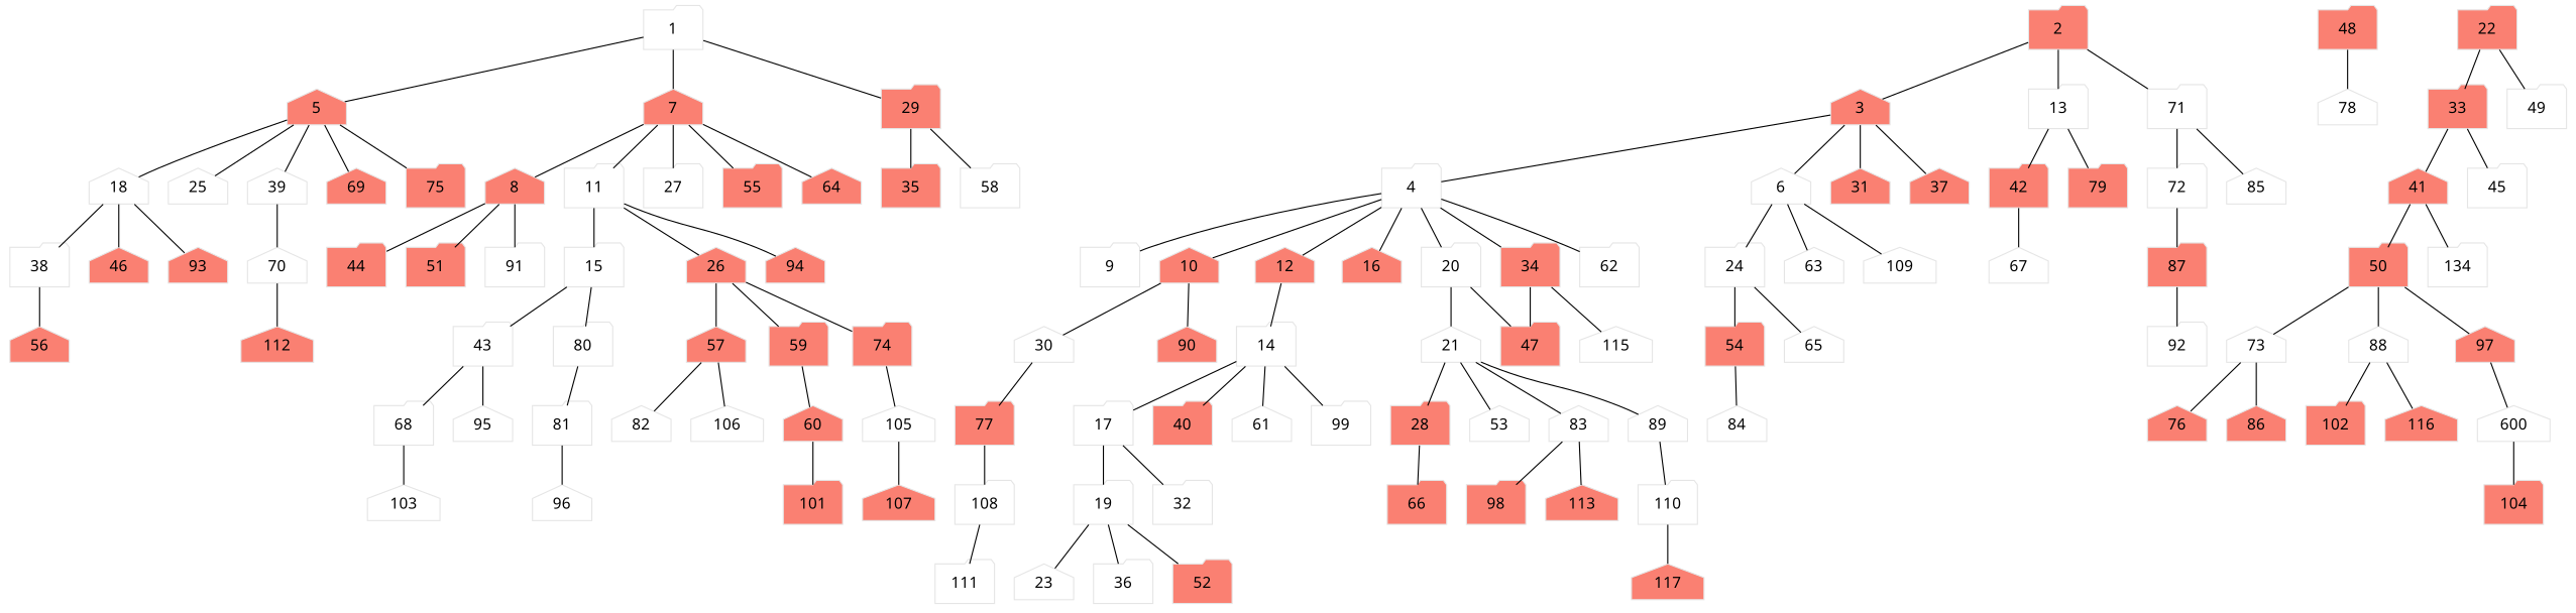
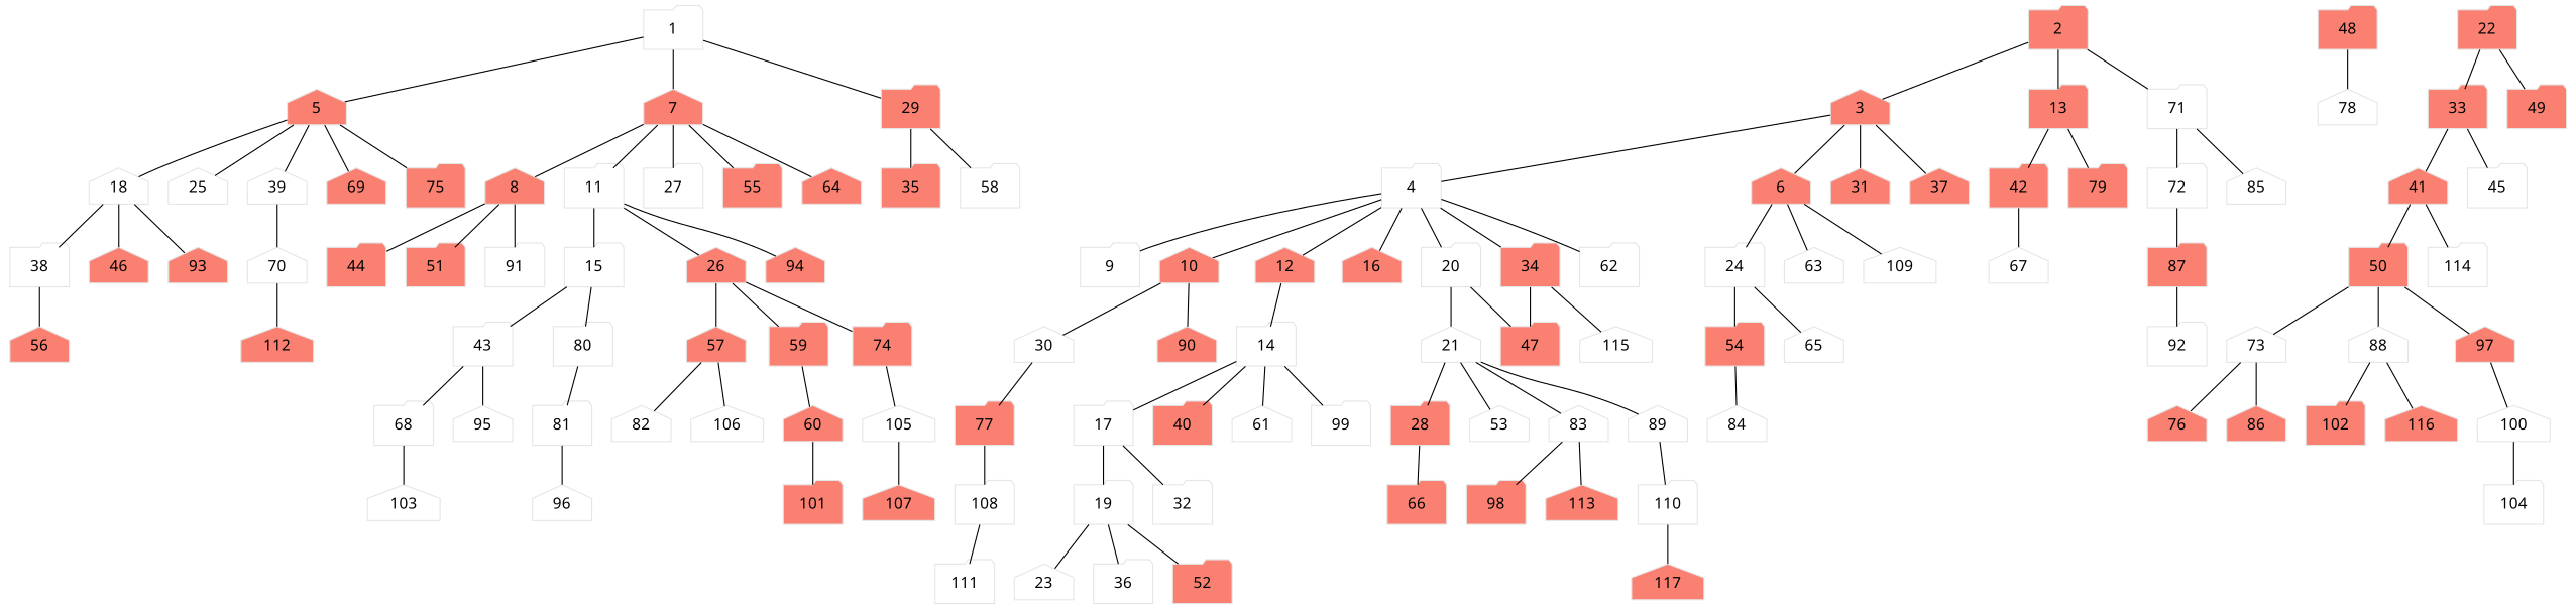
  graph {
    fontname="Noto Sans"
    node [color=gray90 fillcolor=white fontname="Noto Sans" shape=folder style=filled]
    edge [fontname="Noto Sans"]
    5 [fillcolor=salmon shape=house]
    1
    7 [fillcolor=salmon shape=house]
    29 [fillcolor=salmon]
    2 [fillcolor=salmon]
    3 [fillcolor=salmon shape=house]
-   13
+   13 [fillcolor=salmon]
    71
    18 [shape=house]
    25 [shape=house]
    39 [shape=house]
    69 [fillcolor=salmon shape=house]
    75 [fillcolor=salmon]
    8 [fillcolor=salmon shape=house]
    11
    27
    55 [fillcolor=salmon]
    64 [fillcolor=salmon shape=house]
    35 [fillcolor=salmon]
    58
    4
-   6 [shape=house]
+   6 [fillcolor=salmon shape=house]
    31 [fillcolor=salmon shape=house]
    37 [fillcolor=salmon shape=house]
    42 [fillcolor=salmon]
    79 [fillcolor=salmon]
    72
    85 [shape=house]
    9
    10 [fillcolor=salmon shape=house]
    12 [fillcolor=salmon shape=house]
    16 [fillcolor=salmon shape=house]
    20
    34 [fillcolor=salmon]
    62
    24
    63 [shape=house]
    109 [shape=house]
    30 [shape=house]
    90 [fillcolor=salmon shape=house]
    14
    21 [shape=house]
    47 [fillcolor=salmon]
    115 [shape=house]
    38
    46 [fillcolor=salmon shape=house]
    93 [fillcolor=salmon shape=house]
    70 [shape=house]
    54 [fillcolor=salmon]
    65 [shape=house]
    44 [fillcolor=salmon]
    51 [fillcolor=salmon]
    91
    15
    26 [fillcolor=salmon shape=house]
    94 [fillcolor=salmon shape=house]
    48 [fillcolor=salmon]
    78 [shape=house]
    77 [fillcolor=salmon]
    43
    80
    57 [fillcolor=salmon shape=house]
    59 [fillcolor=salmon]
    74 [fillcolor=salmon]
    17
    40 [fillcolor=salmon]
    61 [shape=house]
    99
    67 [shape=house]
    19
    32
    68
    95 [shape=house]
    81
    23 [shape=house]
    36
    52 [fillcolor=salmon]
    56 [fillcolor=salmon shape=house]
    28 [fillcolor=salmon]
    53 [shape=house]
    83 [shape=house]
    89 [shape=house]
    22 [fillcolor=salmon]
    33 [fillcolor=salmon]
-   49
+   49 [fillcolor=salmon]
    66 [fillcolor=salmon]
    98 [fillcolor=salmon]
    113 [fillcolor=salmon shape=house]
    110
    41 [fillcolor=salmon shape=house]
    45
    84 [shape=house]
    82 [shape=house]
    106 [shape=house]
    60 [fillcolor=salmon shape=house]
    105 [shape=house]
    108
    50 [fillcolor=salmon]
-   114 [label=134]
+   114
    112 [fillcolor=salmon shape=house]
    73 [shape=house]
    88 [shape=house]
    97 [fillcolor=salmon shape=house]
    103 [shape=house]
    76 [fillcolor=salmon shape=house]
    86 [fillcolor=salmon shape=house]
    102 [fillcolor=salmon]
    116 [fillcolor=salmon shape=house]
-   100 [shape=house label=600]
+   100 [shape=house]
    101 [fillcolor=salmon]
    87 [fillcolor=salmon]
    92
    107 [fillcolor=salmon shape=house]
    111
    96 [shape=house]
    117 [fillcolor=salmon shape=house]
-   104 [fillcolor=salmon]
+   104
    5 -- 18
    5 -- 25
    5 -- 39
    5 -- 69
    5 -- 75
    1 -- 5
    1 -- 7
    1 -- 29
    7 -- 8
    7 -- 11
    7 -- 27
    7 -- 55
    7 -- 64
    29 -- 35
    29 -- 58
    2 -- 3
    2 -- 13
    2 -- 71
    3 -- 4
    3 -- 6
    3 -- 31
    3 -- 37
    13 -- 42
    13 -- 79
    71 -- 72
    71 -- 85
    18 -- 38
    18 -- 46
    18 -- 93
    39 -- 70
    8 -- 44
    8 -- 51
    8 -- 91
    11 -- 15
    11 -- 26
    11 -- 94
    4 -- 9
    4 -- 10
    4 -- 12
    4 -- 16
    4 -- 20
    4 -- 34
    4 -- 62
    6 -- 24
    6 -- 63
    6 -- 109
    42 -- 67
    72 -- 87
    10 -- 30
    10 -- 90
    12 -- 14
    20 -- 21
    20 -- 47
    34 -- 47
    34 -- 115
    24 -- 54
    24 -- 65
    30 -- 77
    14 -- 17
    14 -- 40
    14 -- 61
    14 -- 99
    21 -- 28
    21 -- 53
    21 -- 83
    21 -- 89
    38 -- 56
    70 -- 112
    54 -- 84
    15 -- 43
    15 -- 80
    26 -- 57
    26 -- 59
    26 -- 74
    48 -- 78
    77 -- 108
    43 -- 68
    43 -- 95
    80 -- 81
    57 -- 82
    57 -- 106
    59 -- 60
    74 -- 105
    17 -- 19
    17 -- 32
    19 -- 23
    19 -- 36
    19 -- 52
    68 -- 103
    81 -- 96
    28 -- 66
    83 -- 98
    83 -- 113
    89 -- 110
    22 -- 33
    22 -- 49
    33 -- 41
    33 -- 45
    110 -- 117
    41 -- 50
    41 -- 114
    60 -- 101
    105 -- 107
    108 -- 111
    50 -- 73
    50 -- 88
    50 -- 97
    73 -- 76
    73 -- 86
    88 -- 102
    88 -- 116
    97 -- 100
    100 -- 104
    87 -- 92
  }
